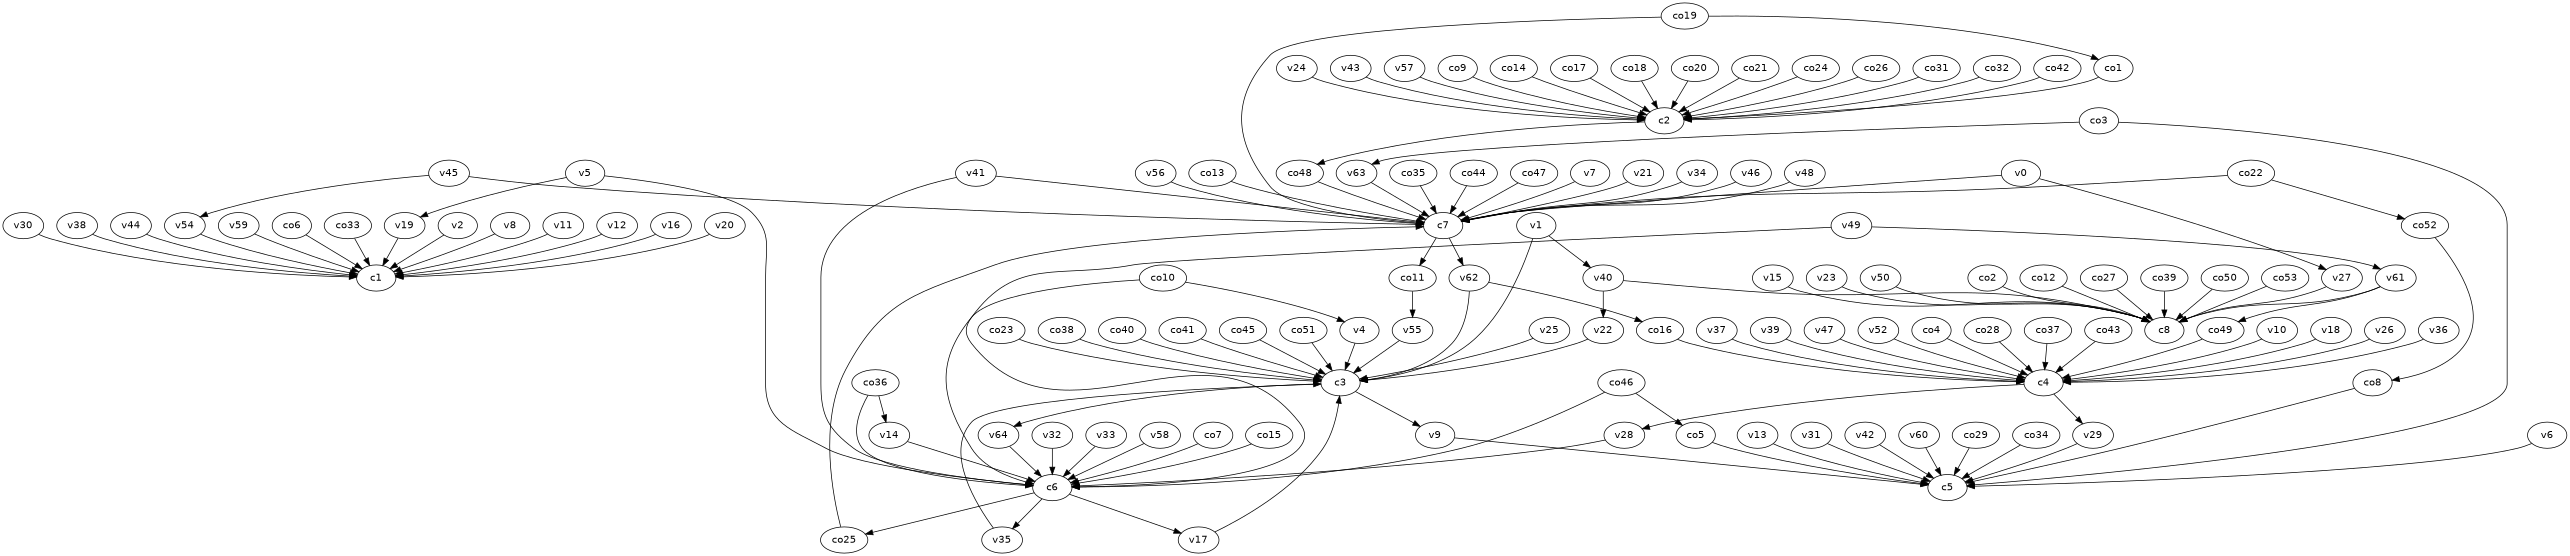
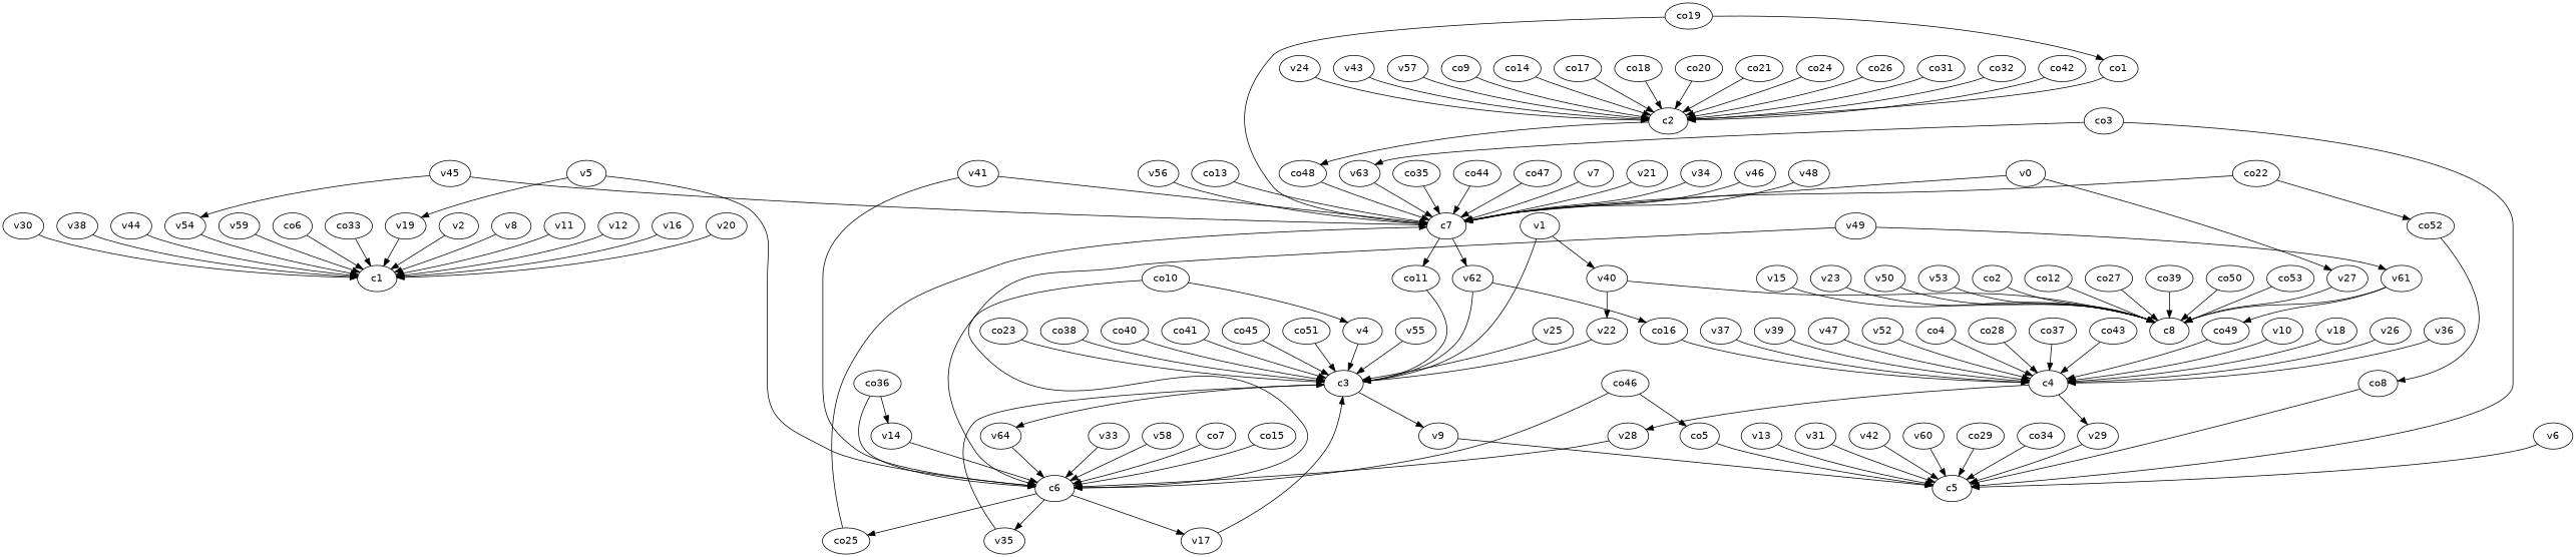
  strict digraph {
    fontname="DejaVu Sans"
    node [fontname="DejaVu Sans"]
    edge [fontname="DejaVu Sans" weight=1]
    c2
    co48
    c7
    c3
    v9
    v64
    c5
    c6
    c4
    v28
    v29
    v17
    v35
    co25
    v62
    co11
    co16
    v1
    v40
    c8
    v22
    v2
    c1
    n24 [label=v0]
    v27
    v4
    v5
    v19
    v6
    v7
    v8
    v10
    v11
    v12
    v13
    v14
    v15
    v16
    v18
    v20
    v21
    v23
    v24
    v25
    v26
    v30
    v31
-   v32
    v33
    v34
    v36
    v37
    v38
    v39
    v41
    v42
    v43
    v44
    v45
    v54
    v46
    v47
    v48
    v49
    v61
    co49
    v50
    v52
+   v53
    v55
    v56
    v57
    v58
    v59
    v60
    v63
    co1
    co2
    co3
    co4
    co5
    co6
    co7
    co8
    co9
    co10
    co12
    co13
    co14
    co15
    co17
    co18
    co19
    co20
    co21
    co22
    co52
    co23
    co24
    co26
    co27
    co28
    co29
    co31
    co32
    co33
    co34
    co35
    co36
    co37
    co38
    co39
    co40
    co41
    co42
    co43
    co44
    co45
    co46
    co47
    co50
    co51
    co53
    c2 -> co48
    co48 -> c7
    c7 -> v62
    c7 -> co11
    c3 -> v9
    c3 -> v64
    v9 -> c5
    v64 -> c6
    c6 -> v17
    c6 -> v35
    c6 -> co25
    c4 -> v28
    c4 -> v29
    v28 -> c6
    v29 -> c5
    v17 -> c3
    v35 -> c3
    co25 -> c7
    v62 -> c3
    v62 -> co16
-   co11 -> v55
+   co11 -> c3
    co16 -> c4
    v1 -> c3
    v1 -> v40
    v40 -> c8
    v40 -> v22
    v22 -> c3
    v2 -> c1
    n24 -> c7
    n24 -> v27
    v27 -> c8
    v4 -> c3
    v5 -> c6
    v5 -> v19
    v19 -> c1
    v6 -> c5
    v7 -> c7
    v8 -> c1
    v10 -> c4
    v11 -> c1
    v12 -> c1
    v13 -> c5
    v14 -> c6
    v15 -> c8
    v16 -> c1
    v18 -> c4
    v20 -> c1
    v21 -> c7
    v23 -> c8
    v24 -> c2
    v25 -> c3
    v26 -> c4
    v30 -> c1
    v31 -> c5
-   v32 -> c6
    v33 -> c6
    v34 -> c7
    v36 -> c4
    v37 -> c4
    v38 -> c1
    v39 -> c4
    v41 -> c7
    v41 -> c6
    v42 -> c5
    v43 -> c2
    v44 -> c1
    v45 -> c7
    v45 -> v54
    v54 -> c1
    v46 -> c7
    v47 -> c4
    v48 -> c7
    v49 -> c6
    v49 -> v61
    v61 -> c8
    v61 -> co49
    co49 -> c4
    v50 -> c8
    v52 -> c4
+   v53 -> c8
    v55 -> c3
    v56 -> c7
    v57 -> c2
    v58 -> c6
    v59 -> c1
    v60 -> c5
    v63 -> c7
    co1 -> c2
    co2 -> c8
    co3 -> c5
    co3 -> v63
    co4 -> c4
    co5 -> c5
    co6 -> c1
    co7 -> c6
    co8 -> c5
    co9 -> c2
    co10 -> c6
    co10 -> v4
    co12 -> c8
    co13 -> c7
    co14 -> c2
    co15 -> c6
    co17 -> c2
    co18 -> c2
    co19 -> c7
    co19 -> co1
    co20 -> c2
    co21 -> c2
    co22 -> c7
    co22 -> co52
    co52 -> co8
    co23 -> c3
    co24 -> c2
    co26 -> c2
    co27 -> c8
    co28 -> c4
    co29 -> c5
    co31 -> c2
    co32 -> c2
    co33 -> c1
    co34 -> c5
    co35 -> c7
    co36 -> c6
    co36 -> v14
    co37 -> c4
    co38 -> c3
    co39 -> c8
    co40 -> c3
    co41 -> c3
    co42 -> c2
    co43 -> c4
    co44 -> c7
    co45 -> c3
    co46 -> c6
    co46 -> co5
    co47 -> c7
    co50 -> c8
    co51 -> c3
    co53 -> c8
  }
